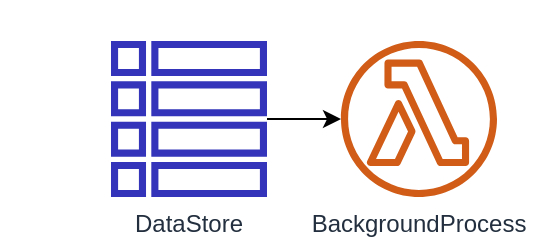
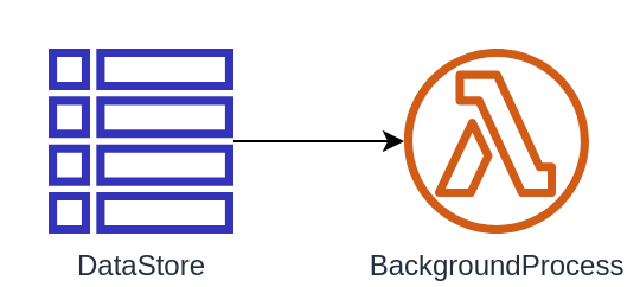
  <mxCell id="0" />
  <mxCell id="1" parent="0" />
  <mxCell id="2" value="BackgroundProcess" style="outlineConnect=0;fontColor=#232F3E;gradientColor=none;fillColor=#D05C17;strokeColor=none;dashed=0;verticalLabelPosition=bottom;verticalAlign=top;align=center;html=1;fontSize=12;fontStyle=0;aspect=fixed;pointerEvents=1;shape=mxgraph.aws4.lambda_function;" parent="1" vertex="1"><mxGeometry x="170" y="20" width="78" height="78" as="geometry" /></mxCell>
  <mxCell id="3" style="edgeStyle=orthogonalEdgeStyle;rounded=0;orthogonalLoop=1;jettySize=auto;html=1;" parent="1" source="4" target="2" edge="1"><mxGeometry relative="1" as="geometry" /></mxCell>
- <mxCell id="4" value="DataStore" style="outlineConnect=0;fontColor=#232F3E;gradientColor=none;fillColor=#3334B9;strokeColor=none;dashed=0;verticalLabelPosition=bottom;verticalAlign=top;align=center;html=1;fontSize=12;fontStyle=0;aspect=fixed;pointerEvents=1;shape=mxgraph.aws4.table;" parent="1" vertex="1"><mxGeometry x="55" y="20" width="78" height="78" as="geometry" /></mxCell>
+ <mxCell id="4" value="DataStore" style="outlineConnect=0;fontColor=#232F3E;gradientColor=none;fillColor=#3334B9;strokeColor=none;dashed=0;verticalLabelPosition=bottom;verticalAlign=top;align=center;html=1;fontSize=12;fontStyle=0;aspect=fixed;pointerEvents=1;shape=mxgraph.aws4.table;" parent="1" vertex="1"><mxGeometry x="20" y="20" width="78" height="78" as="geometry" /></mxCell>
